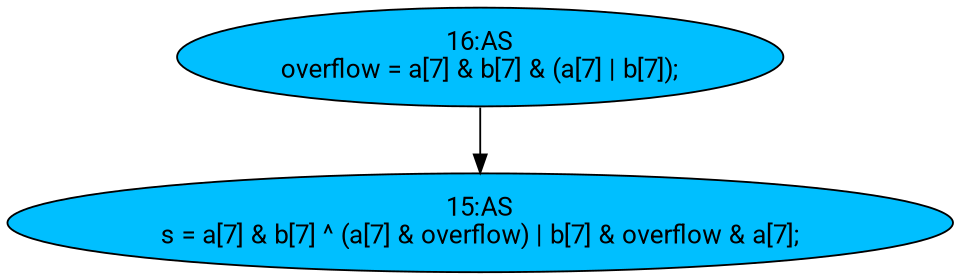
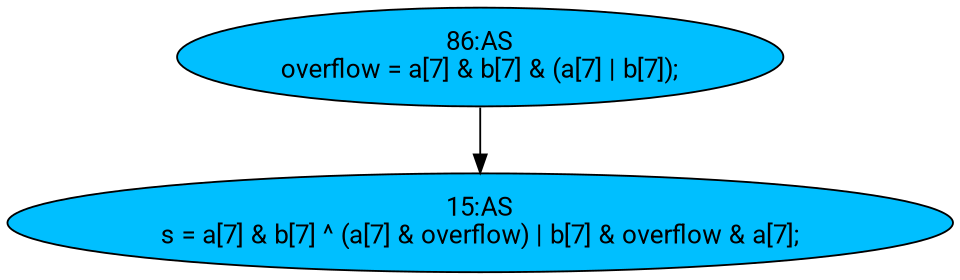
  strict digraph {
    fontname=Roboto
    node [fillcolor=deepskyblue statements="[]" style=filled typ=Assign fontname=Roboto]
-   n1 [ast="<pyverilog.vparser.ast.Assign object at 0x7f2cd1126190>" def_var="['overflow']" label="16:AS\noverflow = a[7] & b[7] & (a[7] | b[7]);" use_var="['a', 'b', 'a', 'b']"]
+   n1 [ast="<pyverilog.vparser.ast.Assign object at 0x7f2cd1126190>" def_var="['overflow']" label="86:AS\noverflow = a[7] & b[7] & (a[7] | b[7]);" use_var="['a', 'b', 'a', 'b']"]
    n2 [ast="<pyverilog.vparser.ast.Assign object at 0x7f2cd10ce590>" def_var="['s']" label="15:AS\ns = a[7] & b[7] ^ (a[7] & overflow) | b[7] & overflow & a[7];" use_var="['a', 'b', 'a', 'overflow', 'b', 'overflow', 'a']"]
    n1 -> n2 [fontname=Roboto]
  }
